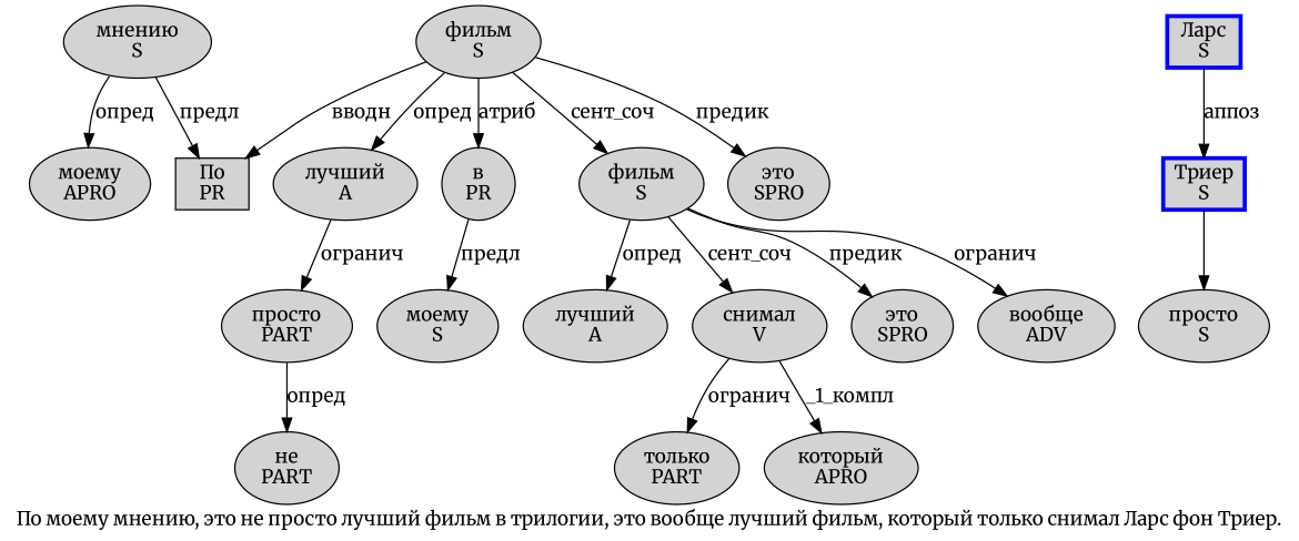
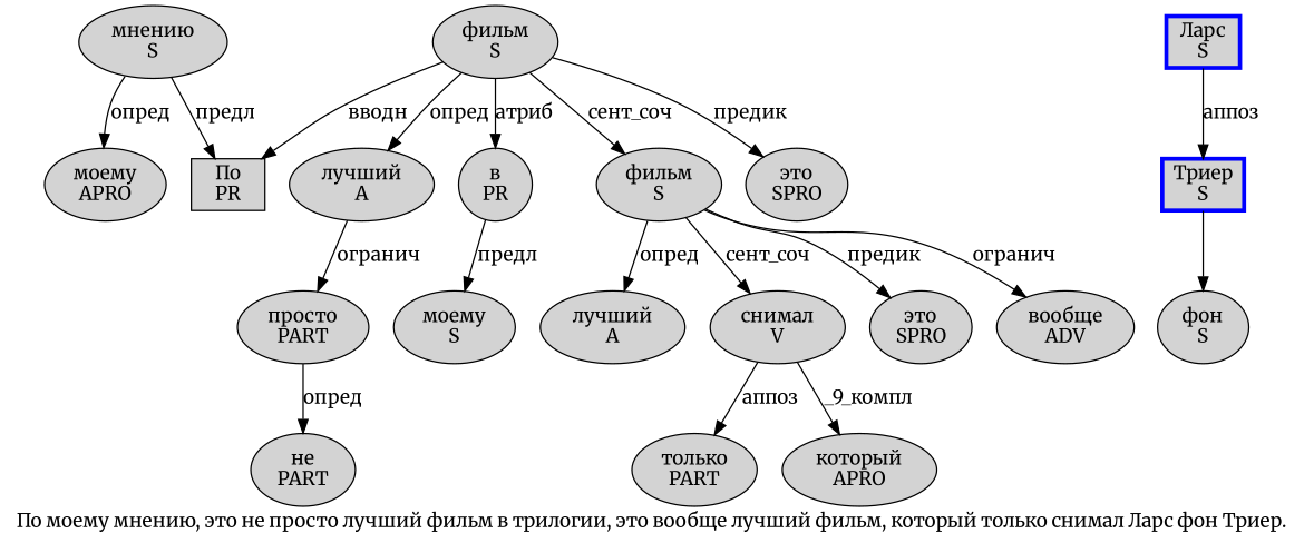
  digraph {
    fontname=Merriweather
    label="По моему мнению, это не просто лучший фильм в трилогии, это вообще лучший фильм, который только снимал Ларс фон Триер."
    node [fillcolor=lightgray fontname=Merriweather penwidth=1 shape=ellipse style=filled]
    edge [fontname=Merriweather]
    n1 [label="По\nPR" shape=box]
    n2 [label="мнению\nS"]
    n3 [label="моему\nAPRO"]
    n4 [label="это\nSPRO"]
    n5 [label="не\nPART"]
    n6 [label="просто\nPART"]
    n7 [label="лучший\nA"]
    n8 [label="фильм\nS"]
    n9 [label="в\nPR"]
    n10 [label="фильм\nS"]
    n11 [label="моему\nS"]
    n12 [label="это\nSPRO"]
    n13 [label="вообще\nADV"]
    n14 [label="лучший\nA"]
    n15 [label="снимал\nV"]
    n16 [label="который\nAPRO"]
    n17 [label="только\nPART"]
    n18 [color=blue label="Ларс\nS" penwidth=3 shape=box]
    n19 [color=blue label="Триер\nS" penwidth=3 shape=box]
-   n20 [label="просто\nS"]
+   n20 [label="фон\nS"]
    n2 -> n1 [label="предл"]
    n2 -> n3 [label="опред"]
    n6 -> n5 [label="опред"]
    n7 -> n6 [label="огранич"]
    n8 -> n1 [label="вводн"]
    n8 -> n4 [label="предик"]
    n8 -> n7 [label="опред"]
    n8 -> n9 [label="атриб"]
    n8 -> n10 [label="сент_соч"]
    n9 -> n11 [label="предл"]
    n10 -> n12 [label="предик"]
    n10 -> n13 [label="огранич"]
    n10 -> n14 [label="опред"]
    n10 -> n15 [label="сент_соч"]
-   n15 -> n16 [label="_1_компл"]
-   n15 -> n17 [label="огранич"]
+   n15 -> n16 [label="_9_компл"]
+   n15 -> n17 [label="аппоз"]
    n18 -> n19 [label="аппоз"]
    n19 -> n20
  }
